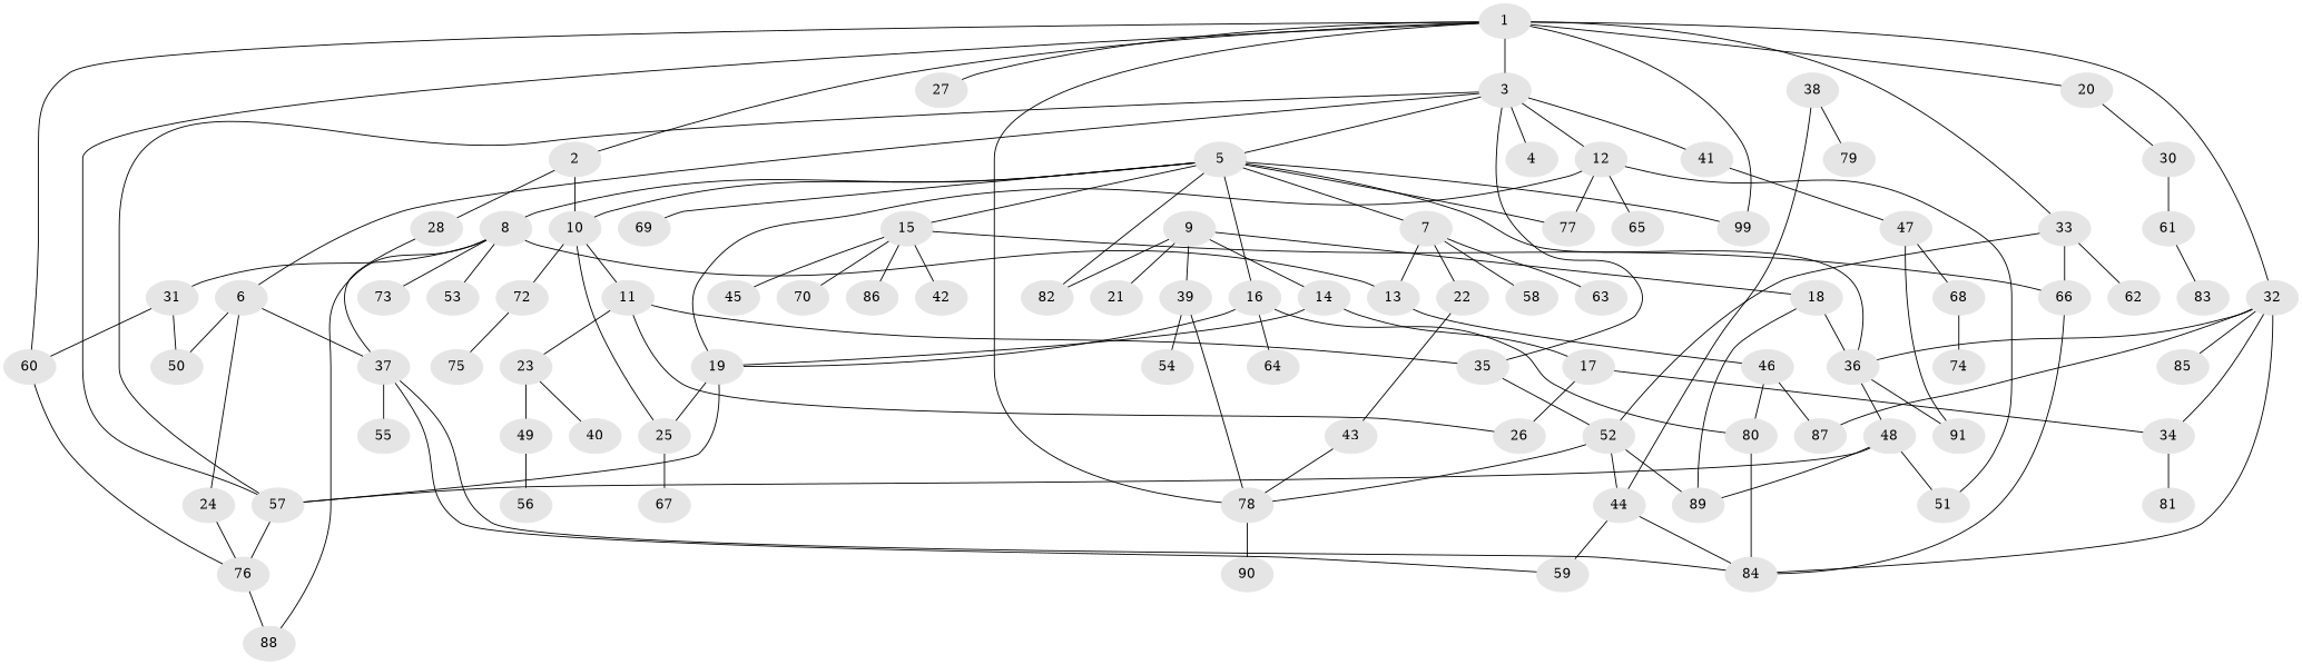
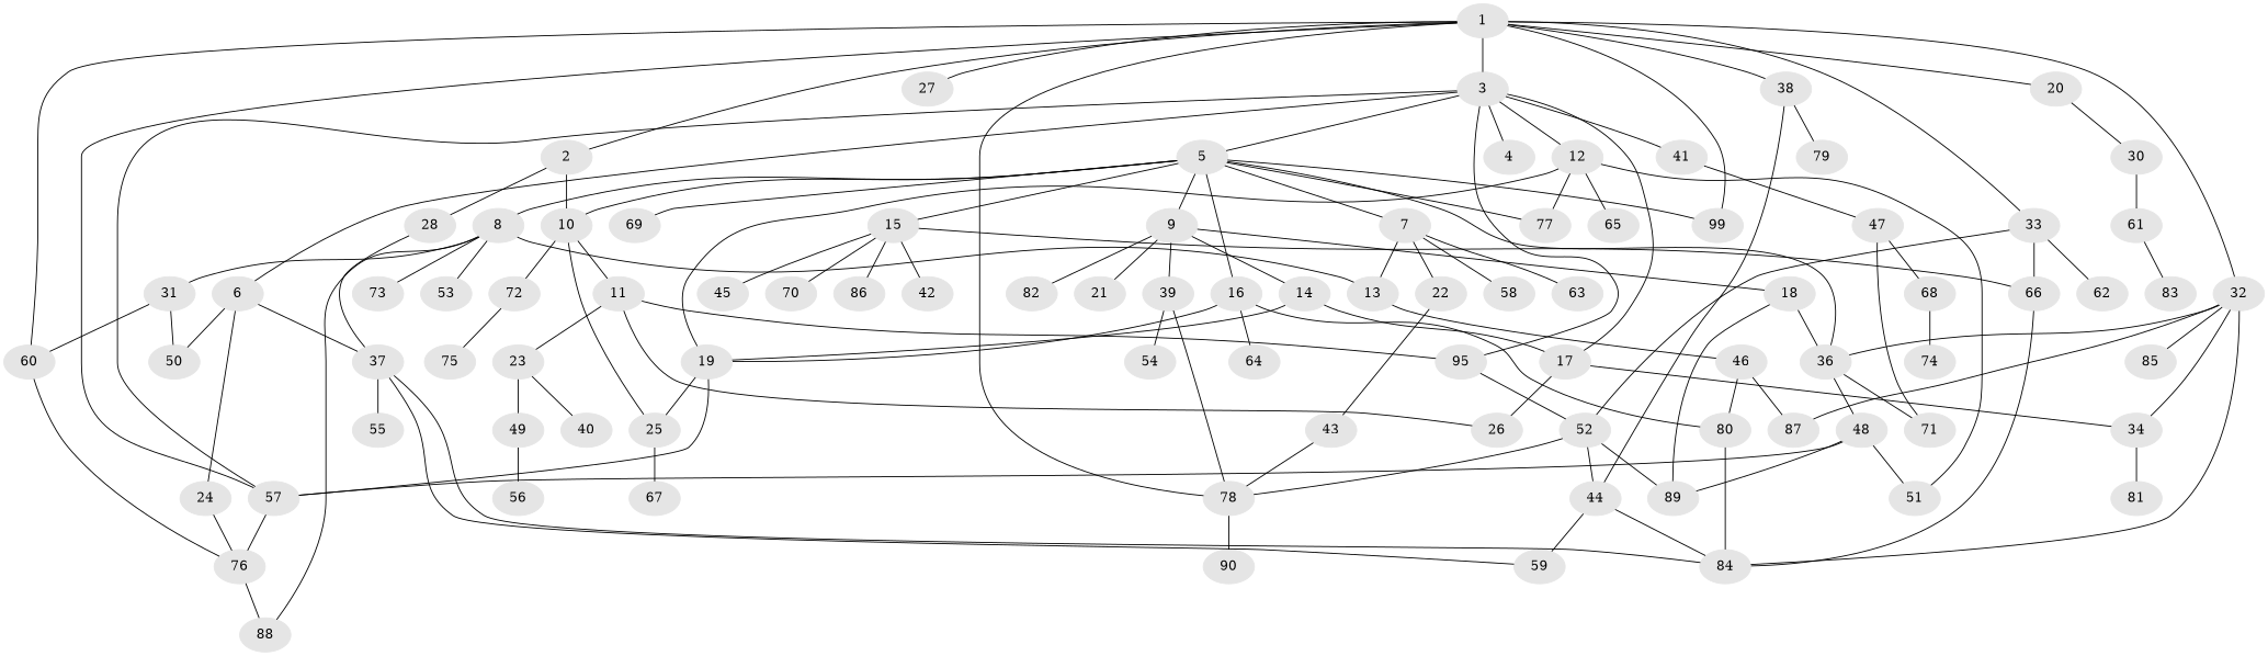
  graph {
    node [color=gray90 style=filled]
    1
    2
    3
    20
    27
    n6 [label=99]
    32
    33
    38
    57
    60
    78
    10
    28
    4
    5
    6
    12
    17
-   35
+   35 [label=95]
    41
    30
    36
    34
    84
    85
    87
    66
    52
    62
    44
    79
    76
    90
    11
    25
    72
    37
    7
    8
    9
    15
    16
    69
    77
    24
    50
    19
    51
    65
    26
    47
    13
    22
    58
    63
    31
    53
    73
    88
    14
    18
    21
    39
    82
    42
    45
    70
    86
    64
    80
    48
-   71 [label=91]
+   71
    55
    59
    46
    43
    89
    54
    23
    67
    75
    40
    49
    61
    83
    81
    56
    68
    74
    1 -- 2
    1 -- 3
    1 -- 20
    1 -- 27
    1 -- n6
    1 -- 32
    1 -- 33
+   1 -- 38
    1 -- 57
    1 -- 60
    1 -- 78
    2 -- 10
    2 -- 28
    3 -- 57
    3 -- 4
    3 -- 5
    3 -- 6
    3 -- 12
+   3 -- 17
    3 -- 35
    3 -- 41
    20 -- 30
    32 -- 36
    32 -- 34
    32 -- 84
    32 -- 85
    32 -- 87
    33 -- 66
    33 -- 52
    33 -- 62
    38 -- 44
    38 -- 79
    57 -- 76
    60 -- 76
    78 -- 90
    10 -- 11
    10 -- 25
    10 -- 72
    28 -- 37
    5 -- n6
    5 -- 10
    5 -- 36
    5 -- 7
    5 -- 8
-   5 -- 82
+   5 -- 9
    5 -- 15
    5 -- 16
    5 -- 69
    5 -- 77
    6 -- 37
    6 -- 24
    6 -- 50
    12 -- 77
    12 -- 19
    12 -- 51
    12 -- 65
    17 -- 34
    17 -- 26
    35 -- 52
    41 -- 47
    30 -- 61
    36 -- 48
    36 -- 71
    34 -- 81
    66 -- 84
    52 -- 78
    52 -- 44
    52 -- 89
    44 -- 84
    44 -- 59
    76 -- 88
    11 -- 35
    11 -- 26
    11 -- 23
    25 -- 67
    72 -- 75
    37 -- 84
    37 -- 55
    37 -- 59
    7 -- 13
    7 -- 22
    7 -- 58
    7 -- 63
    8 -- 13
    8 -- 31
    8 -- 53
    8 -- 73
    8 -- 88
    9 -- 14
    9 -- 18
    9 -- 21
    9 -- 39
    9 -- 82
    15 -- 66
    15 -- 42
    15 -- 45
    15 -- 70
    15 -- 86
    16 -- 19
    16 -- 64
    16 -- 80
    24 -- 76
    19 -- 57
    19 -- 25
    47 -- 71
    47 -- 68
    13 -- 46
    22 -- 43
    31 -- 60
    31 -- 50
    14 -- 17
    14 -- 19
    18 -- 36
    18 -- 89
    39 -- 78
    39 -- 54
    80 -- 84
    48 -- 57
    48 -- 51
    48 -- 89
    46 -- 87
    46 -- 80
    43 -- 78
    23 -- 40
    23 -- 49
    49 -- 56
    61 -- 83
    68 -- 74
  }
